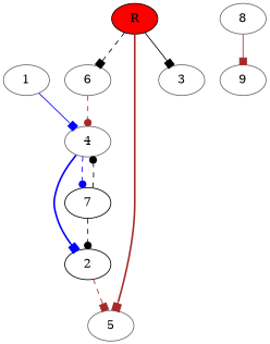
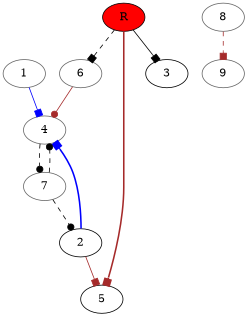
  digraph {
    node [color=gray40]
    edge [arrowhead=box color=brown style=dashed]
    1
    4
    2 [color=black]
-   7 [color=black]
-   5
+   7
+   5 [color=black]
    6
    8
    9
    R [color=black fillcolor="#ff0000" style=filled]
-   3
+   3 [color=black]
    1 -> 4 [color=blue style=solid]
-   4 -> 2 [color=blue style=bold]
-   4 -> 7 [arrowhead=dot color=blue]
-   2 -> 5
+   2 -> 4 [color=blue style=bold]
+   4 -> 7 [arrowhead=dot color=black]
+   2 -> 5 [style=solid]
    7 -> 4 [arrowhead=dot color=black]
    7 -> 2 [arrowhead=dot color=black]
-   6 -> 4 [arrowhead=dot]
-   8 -> 9 [style=solid]
+   6 -> 4 [arrowhead=dot style=solid]
+   8 -> 9
    R -> 5 [style=bold]
    R -> 6 [color=black]
    R -> 3 [color=black style=solid]
  }
